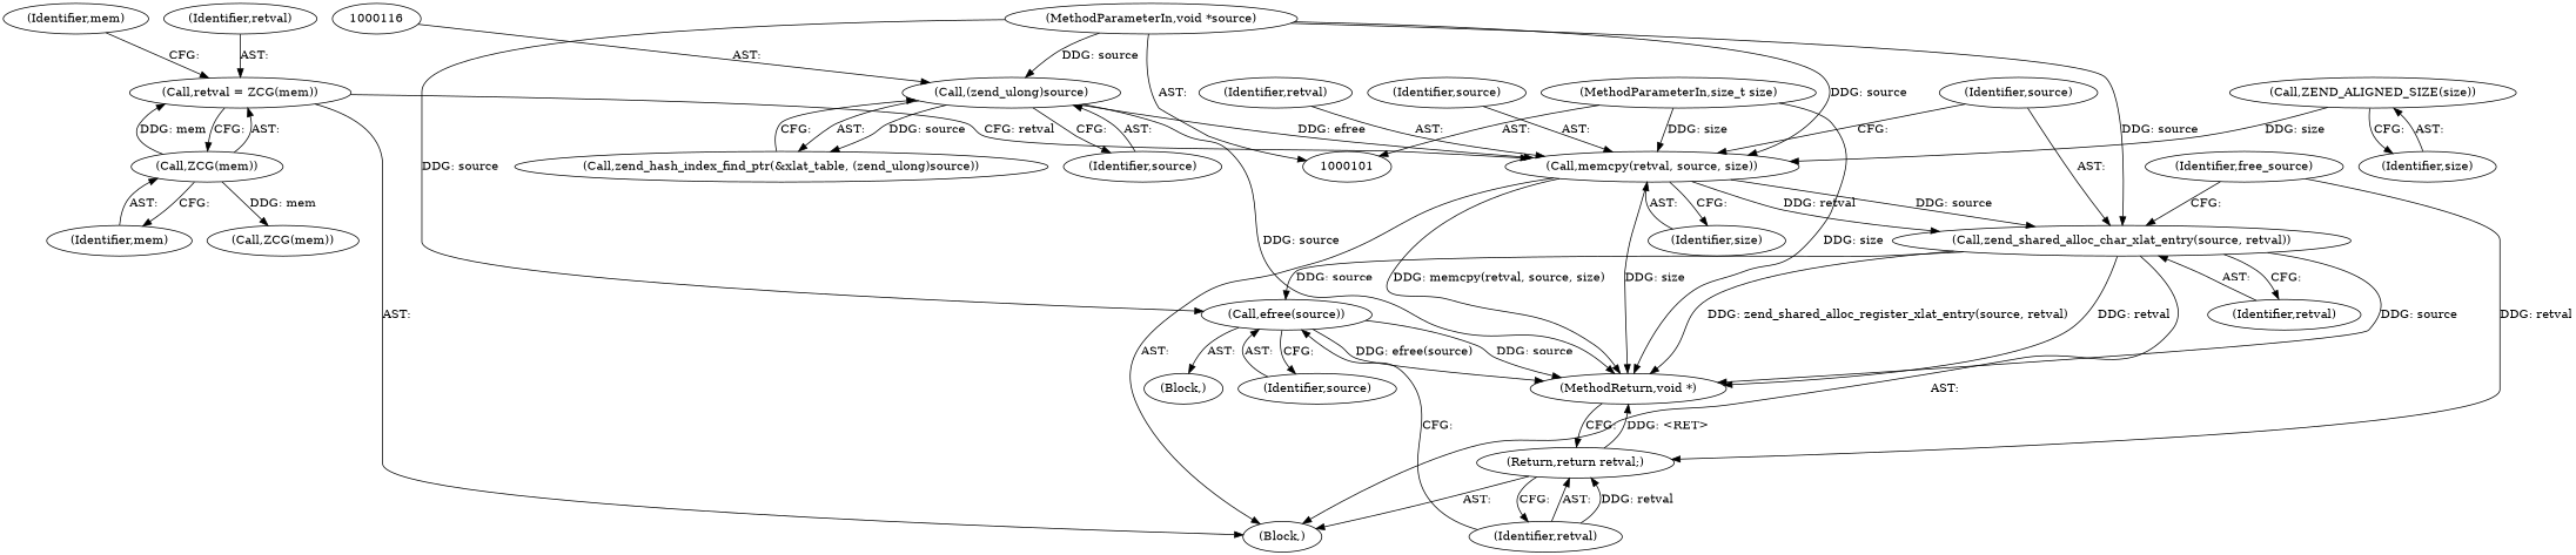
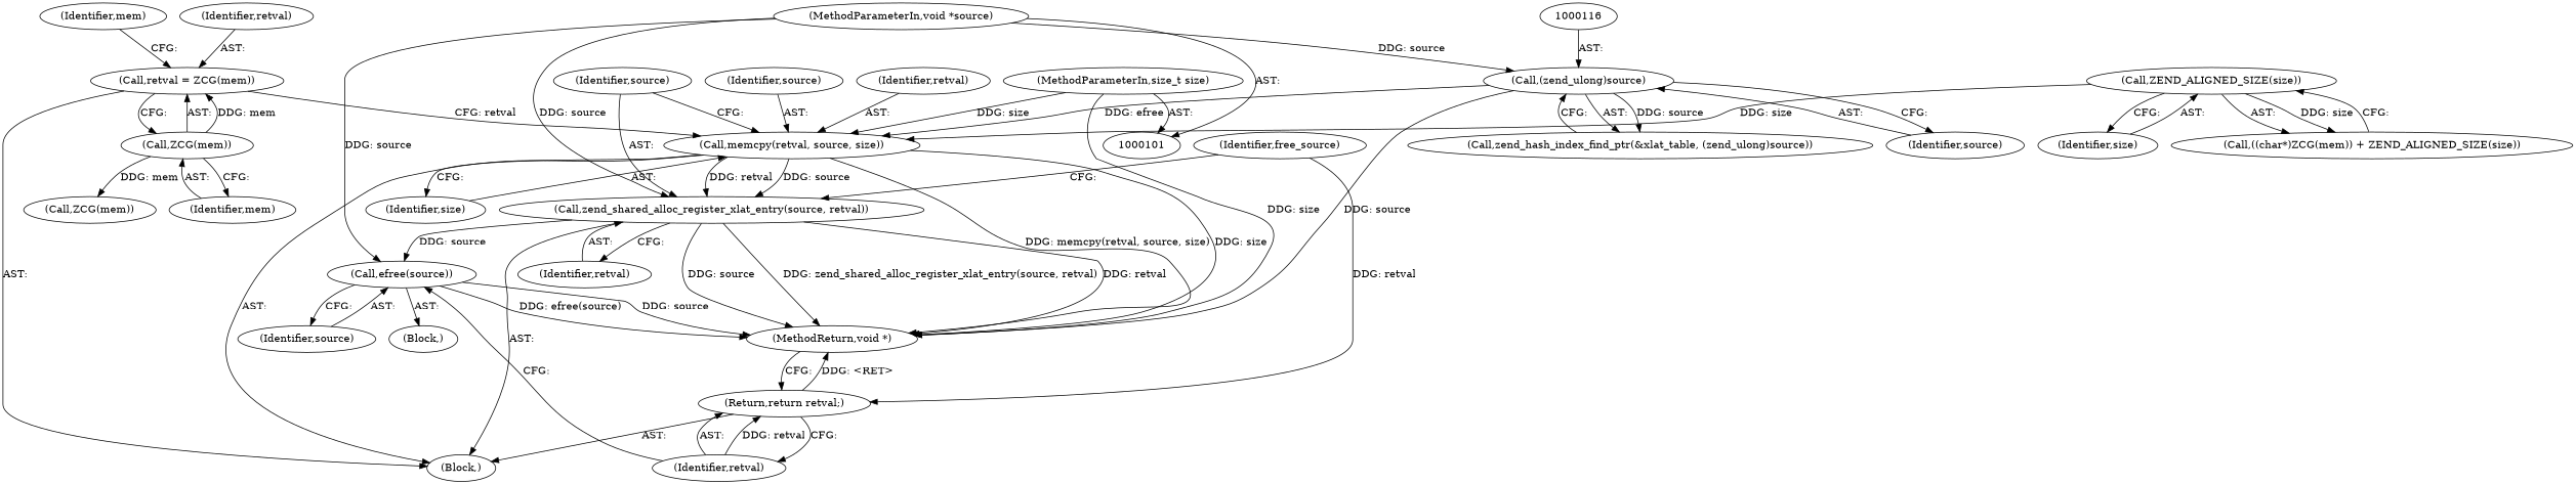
  digraph {
-   n1 [label="(Call,zend_shared_alloc_char_xlat_entry(source, retval))"]
+   n1 [label="(Call,zend_shared_alloc_register_xlat_entry(source, retval))"]
    n2 [label="(Call,efree(source))"]
    n3 [label="(MethodReturn,void *)"]
    n4 [label="(Block,)"]
    n5 [label="(Identifier,retval)"]
    n6 [label="(Block,)"]
    n7 [label="(Identifier,source)"]
    n8 [label="(Return,return retval;)"]
    n9 [label="(Identifier,retval)"]
    n10 [label="(Call,memcpy(retval, source, size))"]
    n11 [label="(Identifier,size)"]
    n12 [label="(Call,retval = ZCG(mem))"]
    n13 [label="(Call,ZCG(mem))"]
    n14 [label="(Identifier,mem)"]
    n15 [label="(Call,ZCG(mem))"]
    n16 [label="(Call,(zend_ulong)source)"]
    n17 [label="(Identifier,source)"]
    n18 [label="(Call,zend_hash_index_find_ptr(&xlat_table, (zend_ulong)source))"]
    n19 [label="(MethodParameterIn,void *source)"]
    1000101
    n21 [label="(Call,ZEND_ALIGNED_SIZE(size))"]
    n22 [label="(Identifier,size)"]
+   n23 [label="(Call,((char*)ZCG(mem)) + ZEND_ALIGNED_SIZE(size))"]
    n24 [label="(MethodParameterIn,size_t size)"]
    n25 [label="(Identifier,retval)"]
    n26 [label="(Identifier,mem)"]
    n27 [label="(Identifier,source)"]
    n28 [label="(Identifier,source)"]
    n29 [label="(Identifier,free_source)"]
    n30 [label="(Identifier,retval)"]
    1000116
    n1 -> n2 [label="DDG: source"]
    n1 -> n3 [label="DDG: zend_shared_alloc_register_xlat_entry(source, retval)"]
    n1 -> n3 [label="DDG: retval"]
    n1 -> n3 [label="DDG: source"]
    n1 -> n4 [label="AST: "]
    n1 -> n5 [label="CFG: "]
    n2 -> n3 [label="DDG: source"]
    n2 -> n3 [label="DDG: efree(source)"]
    n2 -> n6 [label="AST: "]
    n2 -> n7 [label="CFG: "]
    n3 -> n8 [label="CFG: "]
    n5 -> n1 [label="AST: "]
    n7 -> n2 [label="AST: "]
    n8 -> n3 [label="DDG: <RET>"]
    n8 -> n4 [label="AST: "]
    n8 -> n9 [label="CFG: "]
    n9 -> n2 [label="CFG: "]
    n9 -> n8 [label="AST: "]
    n9 -> n8 [label="DDG: retval"]
    n10 -> n1 [label="DDG: source"]
    n10 -> n1 [label="DDG: retval"]
    n10 -> n3 [label="DDG: memcpy(retval, source, size)"]
    n10 -> n3 [label="DDG: size"]
    n10 -> n4 [label="AST: "]
    n10 -> n11 [label="CFG: "]
    n11 -> n10 [label="AST: "]
    n12 -> n4 [label="AST: "]
    n12 -> n10 [label="CFG: retval"]
    n12 -> n13 [label="CFG: "]
    n13 -> n12 [label="AST: "]
    n13 -> n12 [label="DDG: mem"]
    n13 -> n14 [label="CFG: "]
    n13 -> n15 [label="DDG: mem"]
    n14 -> n13 [label="AST: "]
    n16 -> n3 [label="DDG: source"]
    n16 -> n10 [label="DDG: efree"]
    n16 -> n17 [label="CFG: "]
    n16 -> n18 [label="AST: "]
    n16 -> n18 [label="DDG: source"]
    n17 -> n16 [label="AST: "]
    n18 -> n16 [label="CFG: "]
    n19 -> n1 [label="DDG: source"]
    n19 -> n2 [label="DDG: source"]
-   n19 -> n10 [label="DDG: source"]
    n19 -> n16 [label="DDG: source"]
    n19 -> 1000101 [label="AST: "]
    n21 -> n10 [label="DDG: size"]
    n21 -> n22 [label="CFG: "]
+   n21 -> n23 [label="AST: "]
+   n21 -> n23 [label="DDG: size"]
    n22 -> n21 [label="AST: "]
+   n23 -> n21 [label="CFG: "]
    n24 -> n3 [label="DDG: size"]
    n24 -> n10 [label="DDG: size"]
    n24 -> 1000101 [label="AST: "]
    n25 -> n10 [label="AST: "]
    n26 -> n12 [label="CFG: "]
    n27 -> n1 [label="AST: "]
    n27 -> n10 [label="CFG: "]
    n28 -> n10 [label="AST: "]
    n29 -> n1 [label="CFG: "]
    n29 -> n8 [label="DDG: retval"]
    n30 -> n12 [label="AST: "]
    1000116 -> n16 [label="AST: "]
  }
